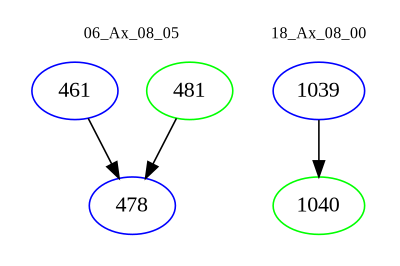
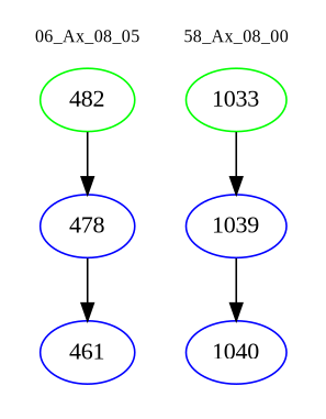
  digraph {
    fontname="Liberation Serif"
    node [color=blue fontname="Liberation Serif"]
    edge [color=black fontname="Liberation Serif"]
-   n1 [color=green label=481]
+   n1 [color=green label=482]
    n2 [label=478]
    n3 [label=461]
+   n4 [color=green label=1033]
    n5 [label=1039]
-   n6 [color=green label=1040]
+   n6 [label=1040]
    subgraph cluster_1 {
      color=white
      fontsize=10
      label="06_Ax_08_05"
      n1
      n2
      n3
    }
    subgraph cluster_2 {
      color=white
      fontsize=10
-     label="18_Ax_08_00"
+     label="58_Ax_08_00"
+     n4
      n5
      n6
    }
    n1 -> n2
-   n3 -> n2
+   n2 -> n3
+   n4 -> n5
    n5 -> n6
  }
